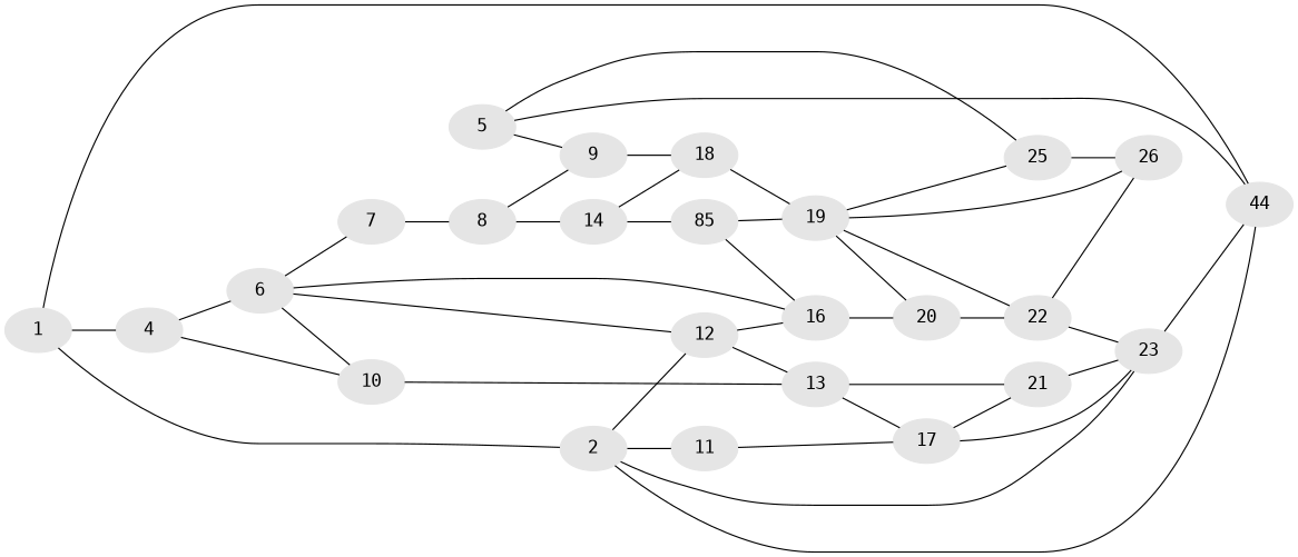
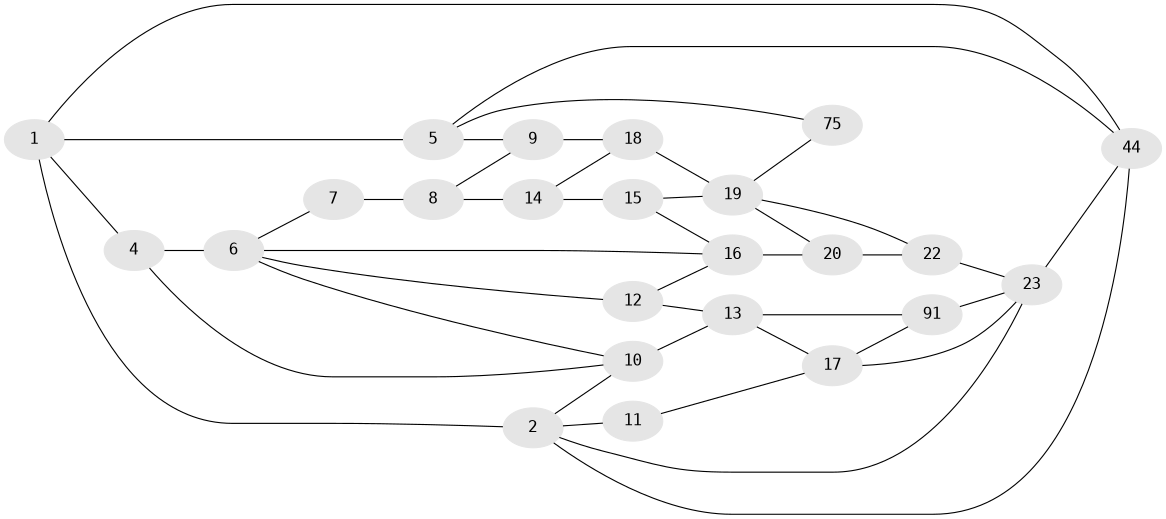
  graph {
    fontname="DejaVu Sans Mono"
    rankdir=LR
    node [color=gray90 fontname="DejaVu Sans Mono" style=filled]
    edge [fontname="DejaVu Sans Mono" weight=1.0]
    1
    2
    4
    5
    n5 [label=44]
    10
    11
    23
    6
    9
-   25
+   25 [label=75]
    13
    17
    7
    12
    16
    18
-   26
    8
    20
    14
-   15 [label=85]
+   15
    19
-   21
+   21 [label=91]
    22
    1 -- 2
    1 -- 4
+   1 -- 5 [weight=2.0]
    1 -- n5
    2 -- n5
-   2 -- 12 [weight=2.0]
+   2 -- 10 [weight=2.0]
    2 -- 11 [weight=3.0]
    2 -- 23
    4 -- 10
    4 -- 6
    5 -- n5
    5 -- 9 [weight=2.0]
    5 -- 25
    10 -- 13
    11 -- 17 [weight=2.0]
    23 -- n5
    6 -- 10
    6 -- 7 [weight=2.0]
    6 -- 12
    6 -- 16
    9 -- 18
-   25 -- 26 [weight=4.0]
    13 -- 17
    13 -- 21 [weight=2.0]
    17 -- 23
    17 -- 21
    7 -- 8 [weight=2.0]
    12 -- 13 [weight=2.0]
    12 -- 16 [weight=2.0]
    16 -- 20
    18 -- 19
    8 -- 9 [weight=2.0]
    8 -- 14 [weight=2.0]
    20 -- 22
    14 -- 18
    14 -- 15 [weight=2.0]
    15 -- 16
    15 -- 19
    19 -- 25
-   19 -- 26
    19 -- 20
    19 -- 22
    21 -- 23
    22 -- 23 [weight=2.0]
-   22 -- 26
  }
